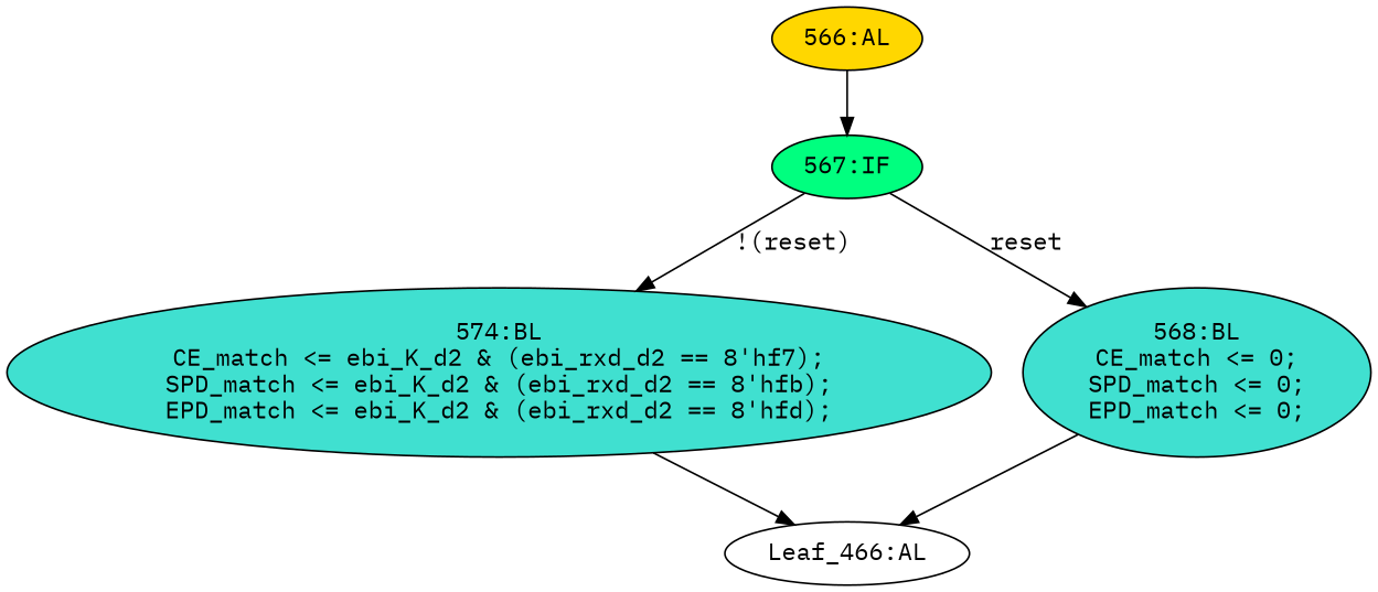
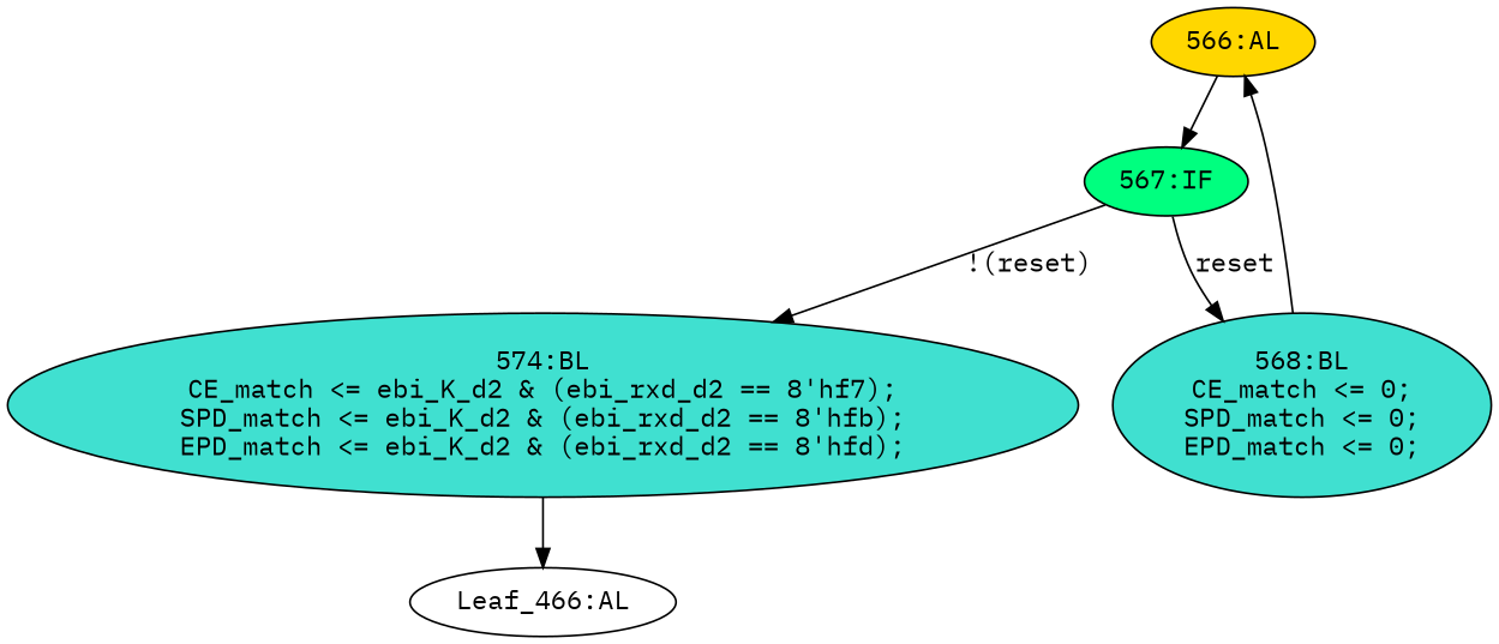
  strict digraph {
    fontname="IBM Plex Mono"
    node [fillcolor=turquoise fontname="IBM Plex Mono" statements="[]" style=filled typ=Block]
    edge [cond="[]" fontname="IBM Plex Mono" lineno=None]
    n1 [ast="<pyverilog.vparser.ast.Always object at 0x7f702a73bd10>" clk_sens=True fillcolor=gold label="566:AL" sens="['ck', 'reset']" typ=Always use_var="['reset', 'ebi_rxd_d2', 'ebi_K_d2']"]
    n2 [ast="<pyverilog.vparser.ast.IfStatement object at 0x7f702a73be90>" fillcolor=springgreen label="567:IF" typ=IfStatement]
    n3 [ast="<pyverilog.vparser.ast.Block object at 0x7f702a73bf10>" label="574:BL\nCE_match <= ebi_K_d2 & (ebi_rxd_d2 == 8'hf7);\nSPD_match <= ebi_K_d2 & (ebi_rxd_d2 == 8'hfb);\nEPD_match <= ebi_K_d2 & (ebi_rxd_d2 == 8'hfd);" statements="[<pyverilog.vparser.ast.NonblockingSubstitution object at 0x7f702a73bf50>, <pyverilog.vparser.ast.NonblockingSubstitution object at 0x7f702a652210>, <pyverilog.vparser.ast.NonblockingSubstitution object at 0x7f702a652450>]"]
    n4 [ast="<pyverilog.vparser.ast.Block object at 0x7f702a6526d0>" label="568:BL\nCE_match <= 0;\nSPD_match <= 0;\nEPD_match <= 0;" statements="[<pyverilog.vparser.ast.NonblockingSubstitution object at 0x7f702a652710>, <pyverilog.vparser.ast.NonblockingSubstitution object at 0x7f702a652850>, <pyverilog.vparser.ast.NonblockingSubstitution object at 0x7f702a652990>]"]
    n5 [def_var="['SPD_match', 'EPD_match', 'CE_match']" label="Leaf_466:AL" fillcolor="" statements="" style="" typ=""]
    n1 -> n2
    n2 -> n3 [cond="['reset']" label="!(reset)" lineno=567]
    n2 -> n4 [cond="['reset']" label=reset lineno=567]
    n3 -> n5
-   n4 -> n5
+   n4 -> n1
  }
